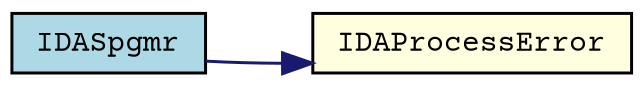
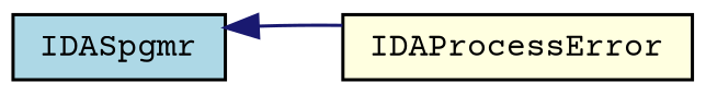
  digraph {
    rankdir=LR
    fontname="Courier Prime"
    node [color=black fontname="Courier Prime" fontsize=10 shape=record style=filled]
    n1 [fillcolor=lightblue fontcolor=black height=0.2 label=IDASpgmr width=0.4]
    n2 [fillcolor=lightyellow height=0.2 label=IDAProcessError width=0.4]
-   n1 -> n2 [color=midnightblue fontname="Courier Prime" fontsize=10 labelfontname=Helvetica labelfontsize=10 style=solid]
+   n2 -> n1 [color=midnightblue fontname="Courier Prime" fontsize=10 labelfontname=Helvetica labelfontsize=10 style=solid]
  }
